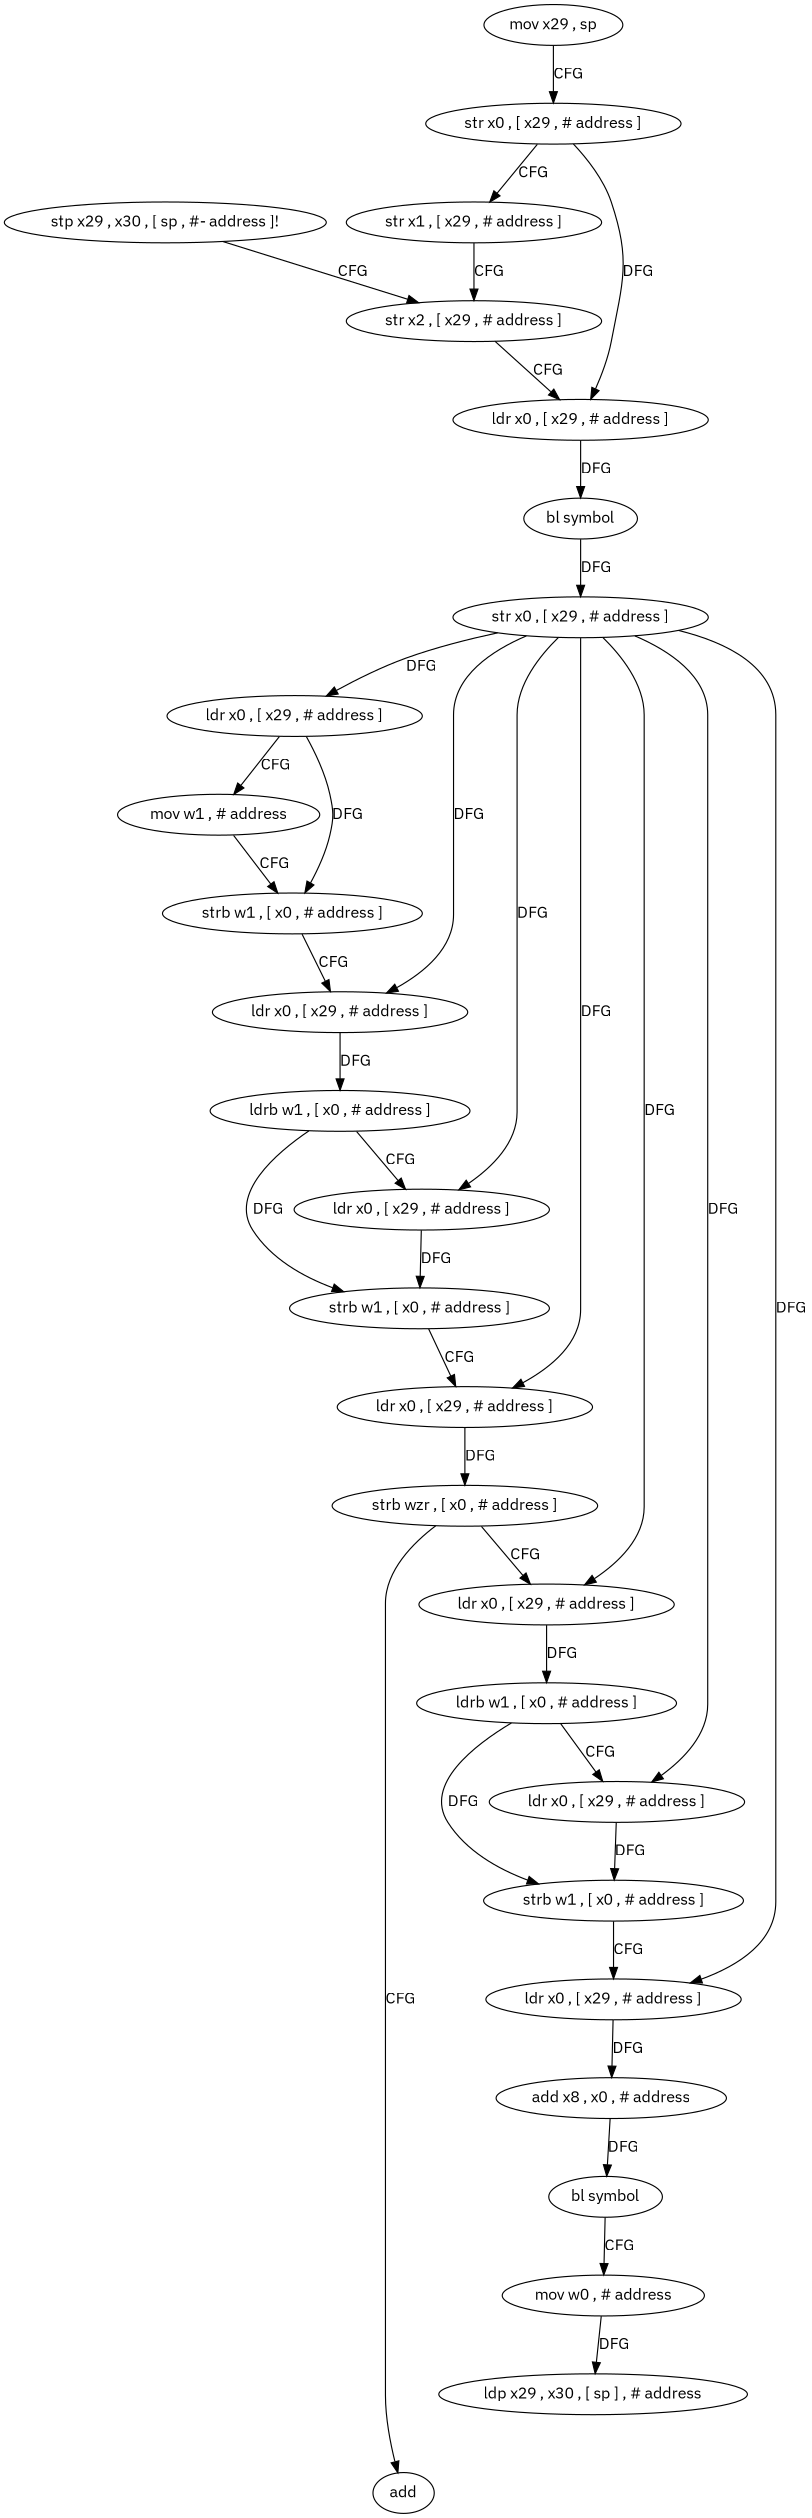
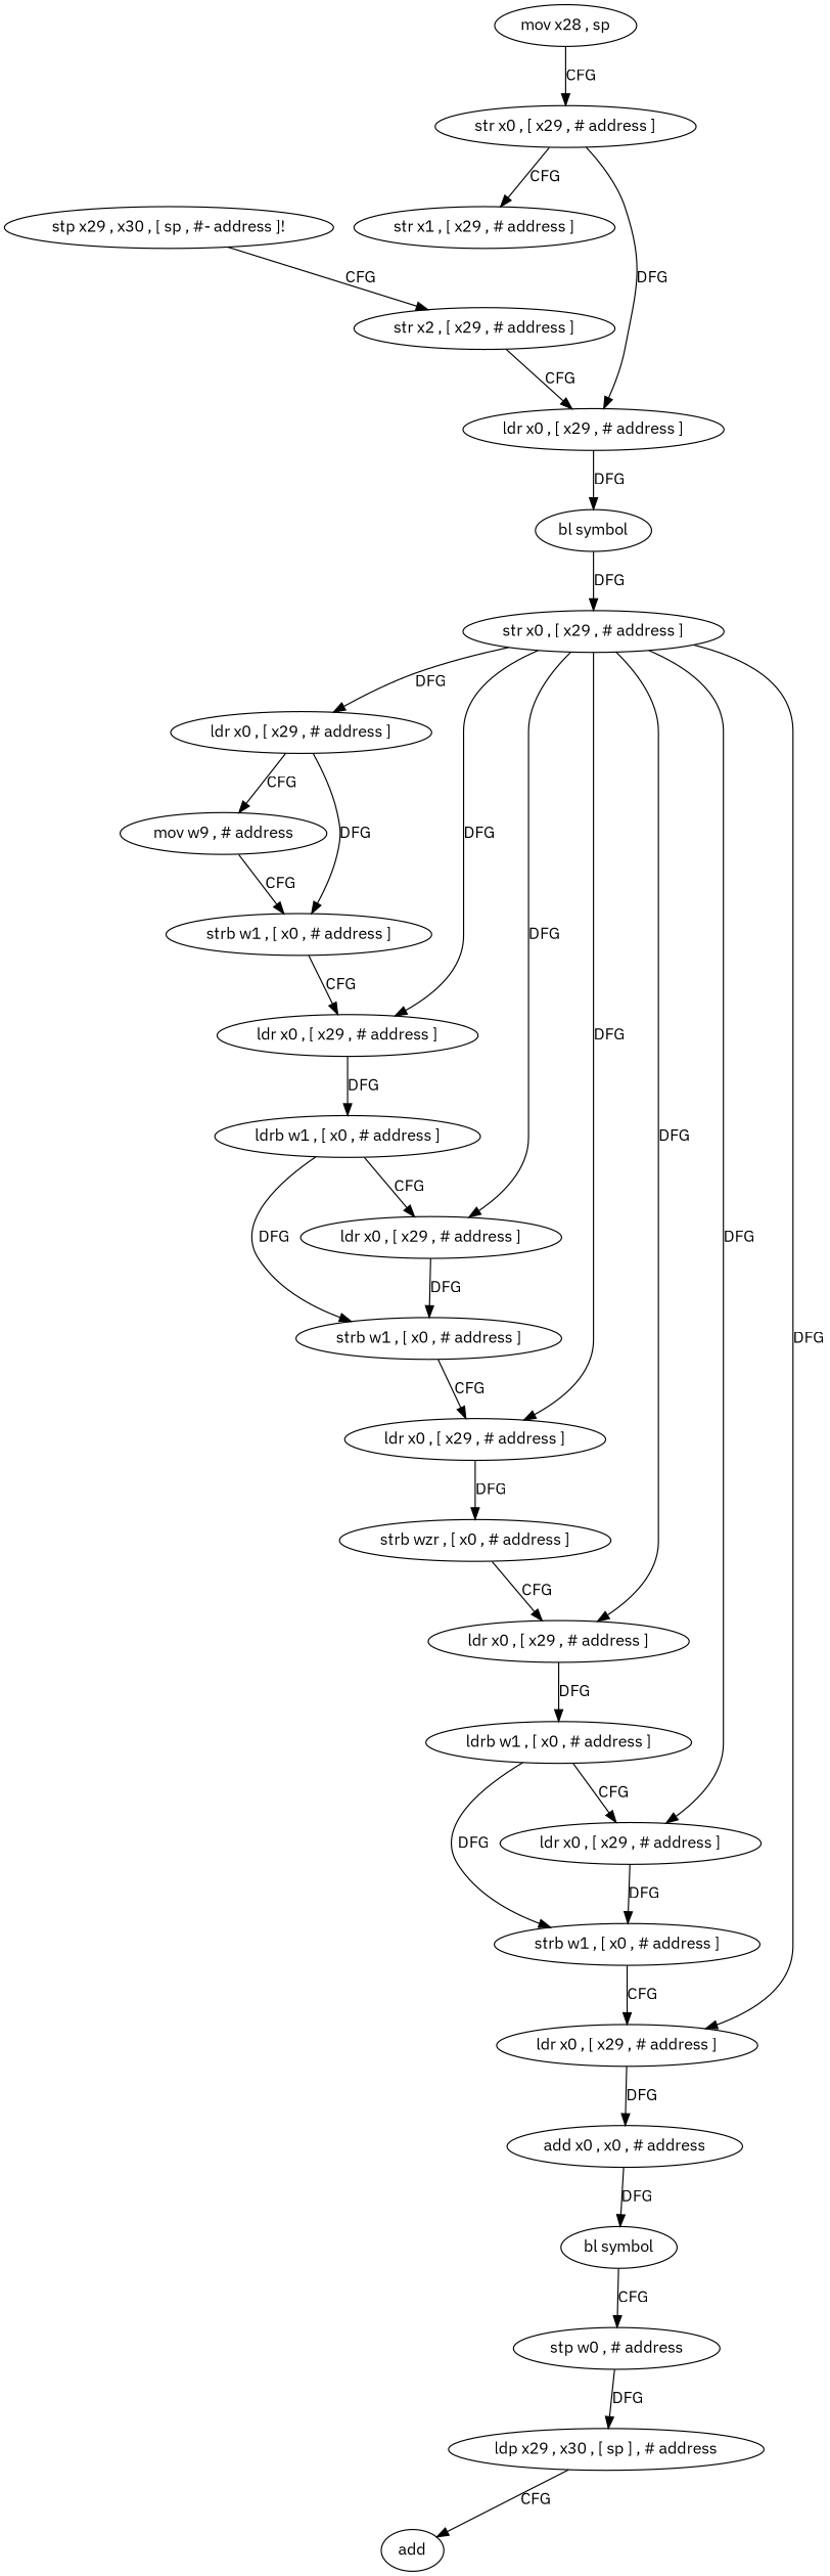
  digraph {
    fontname="IBM Plex Sans"
    node [fontname="IBM Plex Sans"]
    edge [fontname="IBM Plex Sans"]
    n1 [label="stp x29 , x30 , [ sp , #- address ]!"]
    n2 [label="str x2 , [ x29 , # address ]"]
-   n3 [label="mov x29 , sp"]
+   n3 [label="mov x28 , sp"]
    n4 [label="str x0 , [ x29 , # address ]"]
    n5 [label="str x1 , [ x29 , # address ]"]
    n6 [label="ldr x0 , [ x29 , # address ]"]
    n7 [label="bl symbol"]
    n8 [label="str x0 , [ x29 , # address ]"]
    n9 [label="ldr x0 , [ x29 , # address ]"]
    n10 [label="ldr x0 , [ x29 , # address ]"]
    n11 [label="ldr x0 , [ x29 , # address ]"]
    n12 [label="ldr x0 , [ x29 , # address ]"]
    n13 [label="ldr x0 , [ x29 , # address ]"]
    n14 [label="ldr x0 , [ x29 , # address ]"]
    n15 [label="ldr x0 , [ x29 , # address ]"]
-   n16 [label="mov w1 , # address"]
+   n16 [label="mov w9 , # address"]
    n17 [label="strb w1 , [ x0 , # address ]"]
    n18 [label="ldrb w1 , [ x0 , # address ]"]
    n19 [label="strb w1 , [ x0 , # address ]"]
    n20 [label="strb wzr , [ x0 , # address ]"]
    n21 [label="ldrb w1 , [ x0 , # address ]"]
    n22 [label="strb w1 , [ x0 , # address ]"]
-   n23 [label="add x8 , x0 , # address"]
+   n23 [label="add x0 , x0 , # address"]
    n24 [label="bl symbol"]
-   n25 [label="mov w0 , # address"]
+   n25 [label="stp w0 , # address"]
    n26 [label="ldp x29 , x30 , [ sp ] , # address"]
    n27 [label=add]
    n1 -> n2 [label=CFG]
    n2 -> n6 [label=CFG]
    n3 -> n4 [label=CFG]
    n4 -> n5 [label=CFG]
    n4 -> n6 [label=DFG]
-   n5 -> n2 [label=CFG]
    n6 -> n7 [label=DFG]
    n7 -> n8 [label=DFG]
    n8 -> n9 [label=DFG]
    n8 -> n10 [label=DFG]
    n8 -> n11 [label=DFG]
    n8 -> n12 [label=DFG]
    n8 -> n13 [label=DFG]
    n8 -> n14 [label=DFG]
    n8 -> n15 [label=DFG]
    n9 -> n16 [label=CFG]
    n9 -> n17 [label=DFG]
    n10 -> n18 [label=DFG]
    n11 -> n19 [label=DFG]
    n12 -> n20 [label=DFG]
    n13 -> n21 [label=DFG]
    n14 -> n22 [label=DFG]
    n15 -> n23 [label=DFG]
    n16 -> n17 [label=CFG]
    n17 -> n10 [label=CFG]
    n18 -> n11 [label=CFG]
    n18 -> n19 [label=DFG]
    n19 -> n12 [label=CFG]
    n20 -> n13 [label=CFG]
    n21 -> n14 [label=CFG]
    n21 -> n22 [label=DFG]
    n22 -> n15 [label=CFG]
    n23 -> n24 [label=DFG]
    n24 -> n25 [label=CFG]
    n25 -> n26 [label=DFG]
-   n20 -> n27 [label=CFG]
+   n26 -> n27 [label=CFG]
  }
